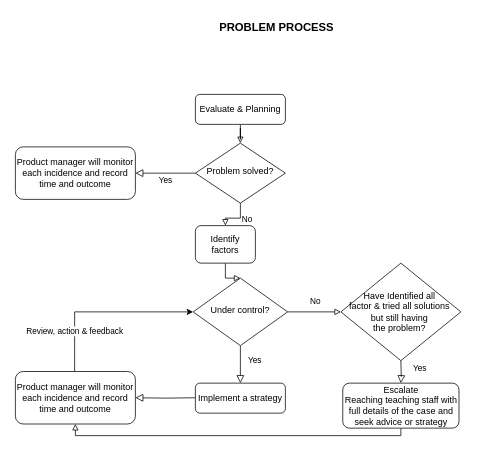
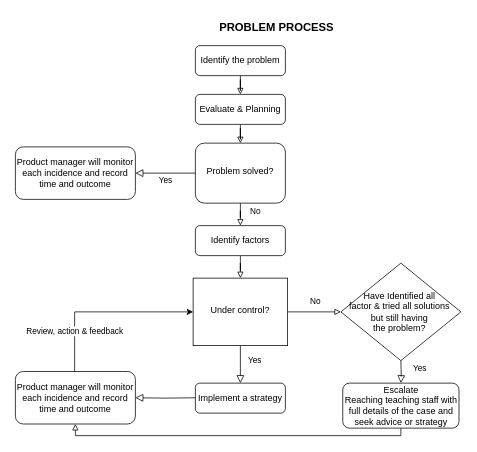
  <mxCell id="0" />
  <mxCell id="1" parent="0" />
+ <mxCell id="2" style="edgeStyle=orthogonalEdgeStyle;rounded=0;orthogonalLoop=1;jettySize=auto;html=1;endArrow=block;endFill=0;" parent="1" source="3" target="13" edge="1"><mxGeometry relative="1" as="geometry" /></mxCell>
+ <mxCell id="3" value="Identify the problem" style="rounded=1;whiteSpace=wrap;html=1;fontSize=12;glass=0;strokeWidth=1;shadow=0;" parent="1" vertex="1"><mxGeometry x="260" y="60" width="120" height="40" as="geometry" /></mxCell>
  <mxCell id="4" value="Yes" style="edgeStyle=orthogonalEdgeStyle;rounded=0;html=1;jettySize=auto;orthogonalLoop=1;fontSize=11;endArrow=block;endFill=0;endSize=8;strokeWidth=1;shadow=0;labelBackgroundColor=none;" parent="1" source="7" target="8" edge="1"><mxGeometry y="10" relative="1" as="geometry"><mxPoint as="offset" /></mxGeometry></mxCell>
  <mxCell id="5" style="edgeStyle=orthogonalEdgeStyle;rounded=0;orthogonalLoop=1;jettySize=auto;html=1;entryX=0.5;entryY=0;entryDx=0;entryDy=0;endArrow=block;endFill=0;" parent="1" source="7" target="15" edge="1"><mxGeometry relative="1" as="geometry" /></mxCell>
  <mxCell id="6" value="No" style="edgeLabel;html=1;align=center;verticalAlign=middle;resizable=0;points=[];" parent="5" vertex="1" connectable="0"><mxGeometry x="0.2" y="1" relative="1" as="geometry"><mxPoint x="18" as="offset" /></mxGeometry></mxCell>
- <mxCell id="7" value="Problem solved?" style="rhombus;whiteSpace=wrap;html=1;shadow=0;fontFamily=Helvetica;fontSize=12;align=center;strokeWidth=1;spacing=6;spacingTop=-4;" parent="1" vertex="1"><mxGeometry x="260" y="190" width="120" height="80" as="geometry" /></mxCell>
+ <mxCell id="7" value="Problem solved?" style="whiteSpace=wrap;html=1;shadow=0;fontFamily=Helvetica;fontSize=12;align=center;strokeWidth=1;spacing=6;spacingTop=-4;rounded=1;" parent="1" vertex="1"><mxGeometry x="260" y="190" width="120" height="80" as="geometry" /></mxCell>
  <mxCell id="8" value="Product manager will monitor each incidence and record time and outcome" style="rounded=1;whiteSpace=wrap;html=1;fontSize=12;glass=0;strokeWidth=1;shadow=0;" parent="1" vertex="1"><mxGeometry x="20" y="195" width="160" height="70" as="geometry" /></mxCell>
  <mxCell id="9" value="Yes" style="edgeStyle=orthogonalEdgeStyle;rounded=0;html=1;jettySize=auto;orthogonalLoop=1;fontSize=11;endArrow=block;endFill=0;endSize=8;strokeWidth=1;shadow=0;labelBackgroundColor=none;" parent="1" source="19" target="10" edge="1"><mxGeometry x="-0.2" y="19" relative="1" as="geometry"><mxPoint as="offset" /></mxGeometry></mxCell>
  <mxCell id="10" value="Implement a strategy" style="rounded=1;whiteSpace=wrap;html=1;fontSize=12;glass=0;strokeWidth=1;shadow=0;" parent="1" vertex="1"><mxGeometry x="260" y="510" width="120" height="40" as="geometry" /></mxCell>
  <mxCell id="11" value="&lt;font style=&quot;font-size: 15px;&quot;&gt;&lt;b&gt;PROBLEM PROCESS&lt;/b&gt;&lt;/font&gt;" style="text;html=1;align=center;verticalAlign=middle;resizable=0;points=[];autosize=1;strokeColor=none;fillColor=none;" parent="1" vertex="1"><mxGeometry x="278" y="20" width="180" height="30" as="geometry" /></mxCell>
  <mxCell id="12" style="edgeStyle=orthogonalEdgeStyle;rounded=0;orthogonalLoop=1;jettySize=auto;html=1;entryX=0.5;entryY=0;entryDx=0;entryDy=0;endArrow=block;endFill=0;" parent="1" source="13" target="7" edge="1"><mxGeometry relative="1" as="geometry" /></mxCell>
  <mxCell id="13" value="Evaluate &amp;amp; Planning" style="rounded=1;whiteSpace=wrap;html=1;" parent="1" vertex="1"><mxGeometry x="260" y="125" width="120" height="40" as="geometry" /></mxCell>
  <mxCell id="14" style="edgeStyle=orthogonalEdgeStyle;rounded=0;orthogonalLoop=1;jettySize=auto;html=1;entryX=0.5;entryY=0;entryDx=0;entryDy=0;endArrow=block;endFill=0;" parent="1" source="15" target="19" edge="1"><mxGeometry relative="1" as="geometry" /></mxCell>
- <mxCell id="15" value="Identify factors" style="rounded=1;whiteSpace=wrap;html=1;" parent="1" vertex="1"><mxGeometry x="260" y="300" width="80" height="50" as="geometry" /></mxCell>
+ <mxCell id="15" value="Identify factors" style="rounded=1;whiteSpace=wrap;html=1;" parent="1" vertex="1"><mxGeometry x="260" y="300" width="120" height="40" as="geometry" /></mxCell>
  <mxCell id="16" value="Have Identified all&amp;nbsp;&lt;div&gt;factor &amp;amp; tried all solutions&amp;nbsp;&lt;/div&gt;&lt;div&gt;but still having&amp;nbsp;&lt;/div&gt;&lt;div&gt;the problem?&amp;nbsp;&lt;/div&gt;" style="rhombus;whiteSpace=wrap;html=1;" parent="1" vertex="1"><mxGeometry x="454" y="350" width="160" height="130" as="geometry" /></mxCell>
  <mxCell id="17" style="edgeStyle=orthogonalEdgeStyle;rounded=0;orthogonalLoop=1;jettySize=auto;html=1;exitX=1;exitY=0.5;exitDx=0;exitDy=0;entryX=0;entryY=0.5;entryDx=0;entryDy=0;endArrow=block;endFill=0;" parent="1" source="19" target="16" edge="1"><mxGeometry relative="1" as="geometry" /></mxCell>
  <mxCell id="18" value="No" style="edgeLabel;html=1;align=center;verticalAlign=middle;resizable=0;points=[];" parent="17" vertex="1" connectable="0"><mxGeometry x="0.265" y="-1" relative="1" as="geometry"><mxPoint x="-9" y="-16" as="offset" /></mxGeometry></mxCell>
- <mxCell id="19" value="Under control?" style="rhombus;whiteSpace=wrap;html=1;shadow=0;fontFamily=Helvetica;fontSize=12;align=center;strokeWidth=1;spacing=6;spacingTop=-4;" parent="1" vertex="1"><mxGeometry x="257" y="370" width="126" height="90" as="geometry" /></mxCell>
+ <mxCell id="19" value="Under control?" style="whiteSpace=wrap;html=1;shadow=0;fontFamily=Helvetica;fontSize=12;align=center;strokeWidth=1;spacing=6;spacingTop=-4;rounded=0;" parent="1" vertex="1"><mxGeometry x="257" y="370" width="126" height="90" as="geometry" /></mxCell>
  <mxCell id="20" value="Yes" style="edgeStyle=orthogonalEdgeStyle;rounded=0;html=1;jettySize=auto;orthogonalLoop=1;fontSize=11;endArrow=block;endFill=0;endSize=8;strokeWidth=1;shadow=0;labelBackgroundColor=none;" parent="1" target="22" edge="1"><mxGeometry x="-0.306" y="25" relative="1" as="geometry"><mxPoint as="offset" /><mxPoint x="534" y="480" as="sourcePoint" /></mxGeometry></mxCell>
  <mxCell id="21" style="edgeStyle=orthogonalEdgeStyle;rounded=0;orthogonalLoop=1;jettySize=auto;html=1;entryX=0.5;entryY=1;entryDx=0;entryDy=0;endArrow=block;endFill=0;" parent="1" source="22" target="26" edge="1"><mxGeometry relative="1" as="geometry"><Array as="points"><mxPoint x="534" y="580" /><mxPoint x="100" y="580" /></Array></mxGeometry></mxCell>
  <mxCell id="22" value="Escalate&lt;div&gt;Reaching teaching staff with full details of the case and seek advice or strategy&lt;/div&gt;" style="rounded=1;whiteSpace=wrap;html=1;fontSize=12;glass=0;strokeWidth=1;shadow=0;" parent="1" vertex="1"><mxGeometry x="456.5" y="510" width="155" height="60" as="geometry" /></mxCell>
  <mxCell id="23" value="" style="edgeStyle=orthogonalEdgeStyle;rounded=0;html=1;jettySize=auto;orthogonalLoop=1;fontSize=11;endArrow=block;endFill=0;endSize=8;strokeWidth=1;shadow=0;labelBackgroundColor=none;" parent="1" target="26" edge="1"><mxGeometry x="-0.006" y="20" relative="1" as="geometry"><mxPoint x="19" y="20" as="offset" /><mxPoint x="260" y="529.5" as="sourcePoint" /></mxGeometry></mxCell>
  <mxCell id="24" style="edgeStyle=orthogonalEdgeStyle;rounded=0;orthogonalLoop=1;jettySize=auto;html=1;entryX=0;entryY=0.5;entryDx=0;entryDy=0;" parent="1" source="26" target="19" edge="1"><mxGeometry relative="1" as="geometry"><Array as="points"><mxPoint x="99" y="415" /></Array></mxGeometry></mxCell>
  <mxCell id="25" value="Review, action &amp;amp; feedback" style="edgeLabel;html=1;align=center;verticalAlign=middle;resizable=0;points=[];" parent="24" vertex="1" connectable="0"><mxGeometry x="-0.011" y="1" relative="1" as="geometry"><mxPoint x="-38" y="26" as="offset" /></mxGeometry></mxCell>
  <mxCell id="26" value="Product manager will monitor each incidence and record time and outcome" style="rounded=1;whiteSpace=wrap;html=1;fontSize=12;glass=0;strokeWidth=1;shadow=0;" parent="1" vertex="1"><mxGeometry x="20" y="494.5" width="160" height="70" as="geometry" /></mxCell>
